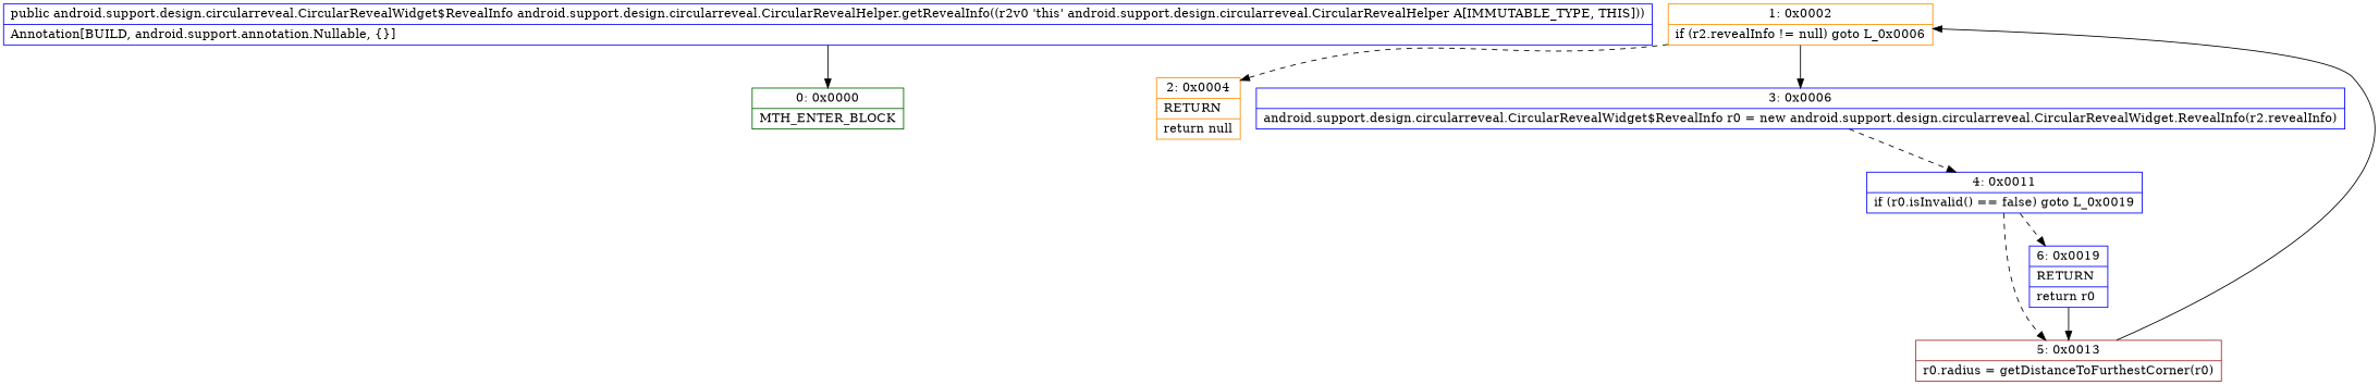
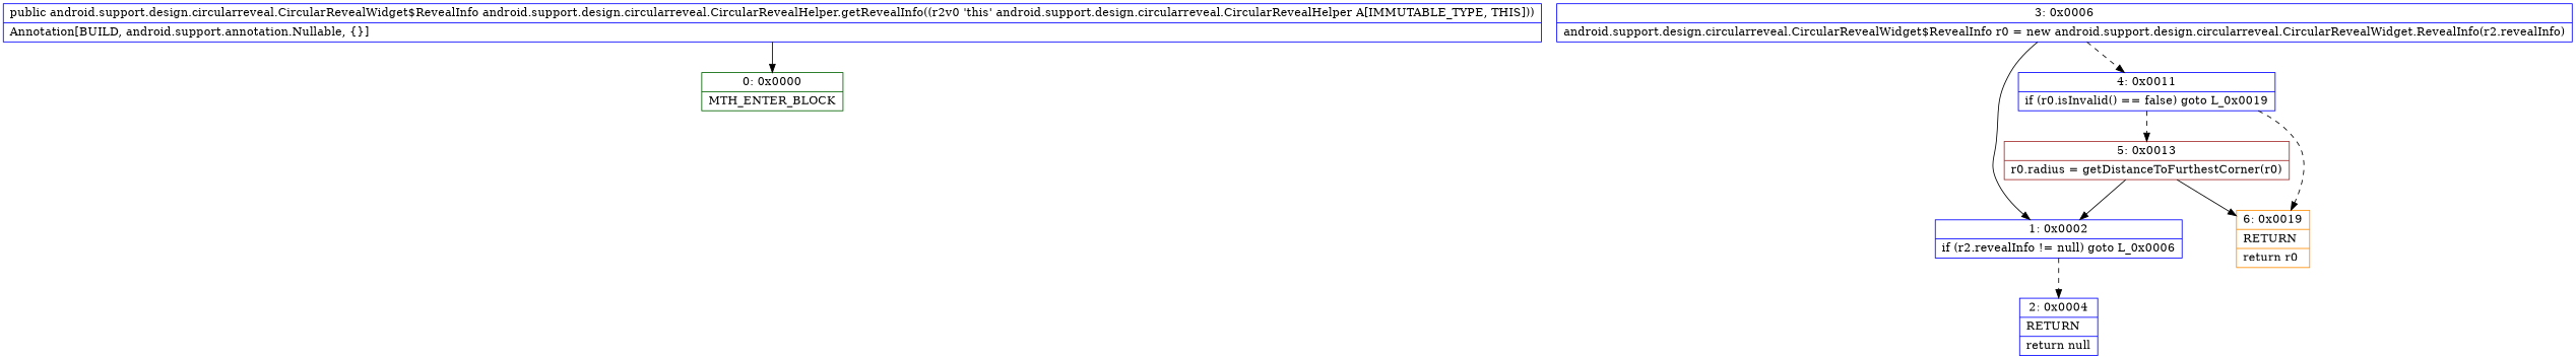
  digraph {
    fontname="DejaVu Serif"
    node [color=blue fontname="DejaVu Serif" shape=record]
    edge [fontname="DejaVu Serif"]
    n1 [color=darkgreen label="{0\:\ 0x0000|MTH_ENTER_BLOCK\l}"]
-   n2 [color=darkorange label="{1\:\ 0x0002|if (r2.revealInfo != null) goto L_0x0006\l}"]
-   n3 [color=darkorange label="{2\:\ 0x0004|RETURN\l|return null\l}"]
+   n2 [label="{1\:\ 0x0002|if (r2.revealInfo != null) goto L_0x0006\l}"]
+   n3 [label="{2\:\ 0x0004|RETURN\l|return null\l}"]
    n4 [label="{3\:\ 0x0006|android.support.design.circularreveal.CircularRevealWidget$RevealInfo r0 = new android.support.design.circularreveal.CircularRevealWidget.RevealInfo(r2.revealInfo)\l}"]
    n5 [label="{4\:\ 0x0011|if (r0.isInvalid() == false) goto L_0x0019\l}"]
    n6 [color=brown label="{5\:\ 0x0013|r0.radius = getDistanceToFurthestCorner(r0)\l}"]
-   n7 [label="{6\:\ 0x0019|RETURN\l|return r0\l}"]
+   n7 [color=darkorange label="{6\:\ 0x0019|RETURN\l|return r0\l}"]
    n8 [label="{public android.support.design.circularreveal.CircularRevealWidget$RevealInfo android.support.design.circularreveal.CircularRevealHelper.getRevealInfo((r2v0 'this' android.support.design.circularreveal.CircularRevealHelper A[IMMUTABLE_TYPE, THIS]))  | Annotation[BUILD, android.support.annotation.Nullable, \{\}]\l}"]
    n2 -> n3 [style=dashed]
-   n2 -> n4
+   n4 -> n2
    n4 -> n5 [style=dashed]
    n5 -> n6 [style=dashed]
    n5 -> n7 [style=dashed]
    n6 -> n2
-   n7 -> n6
+   n6 -> n7
    n8 -> n1
  }
